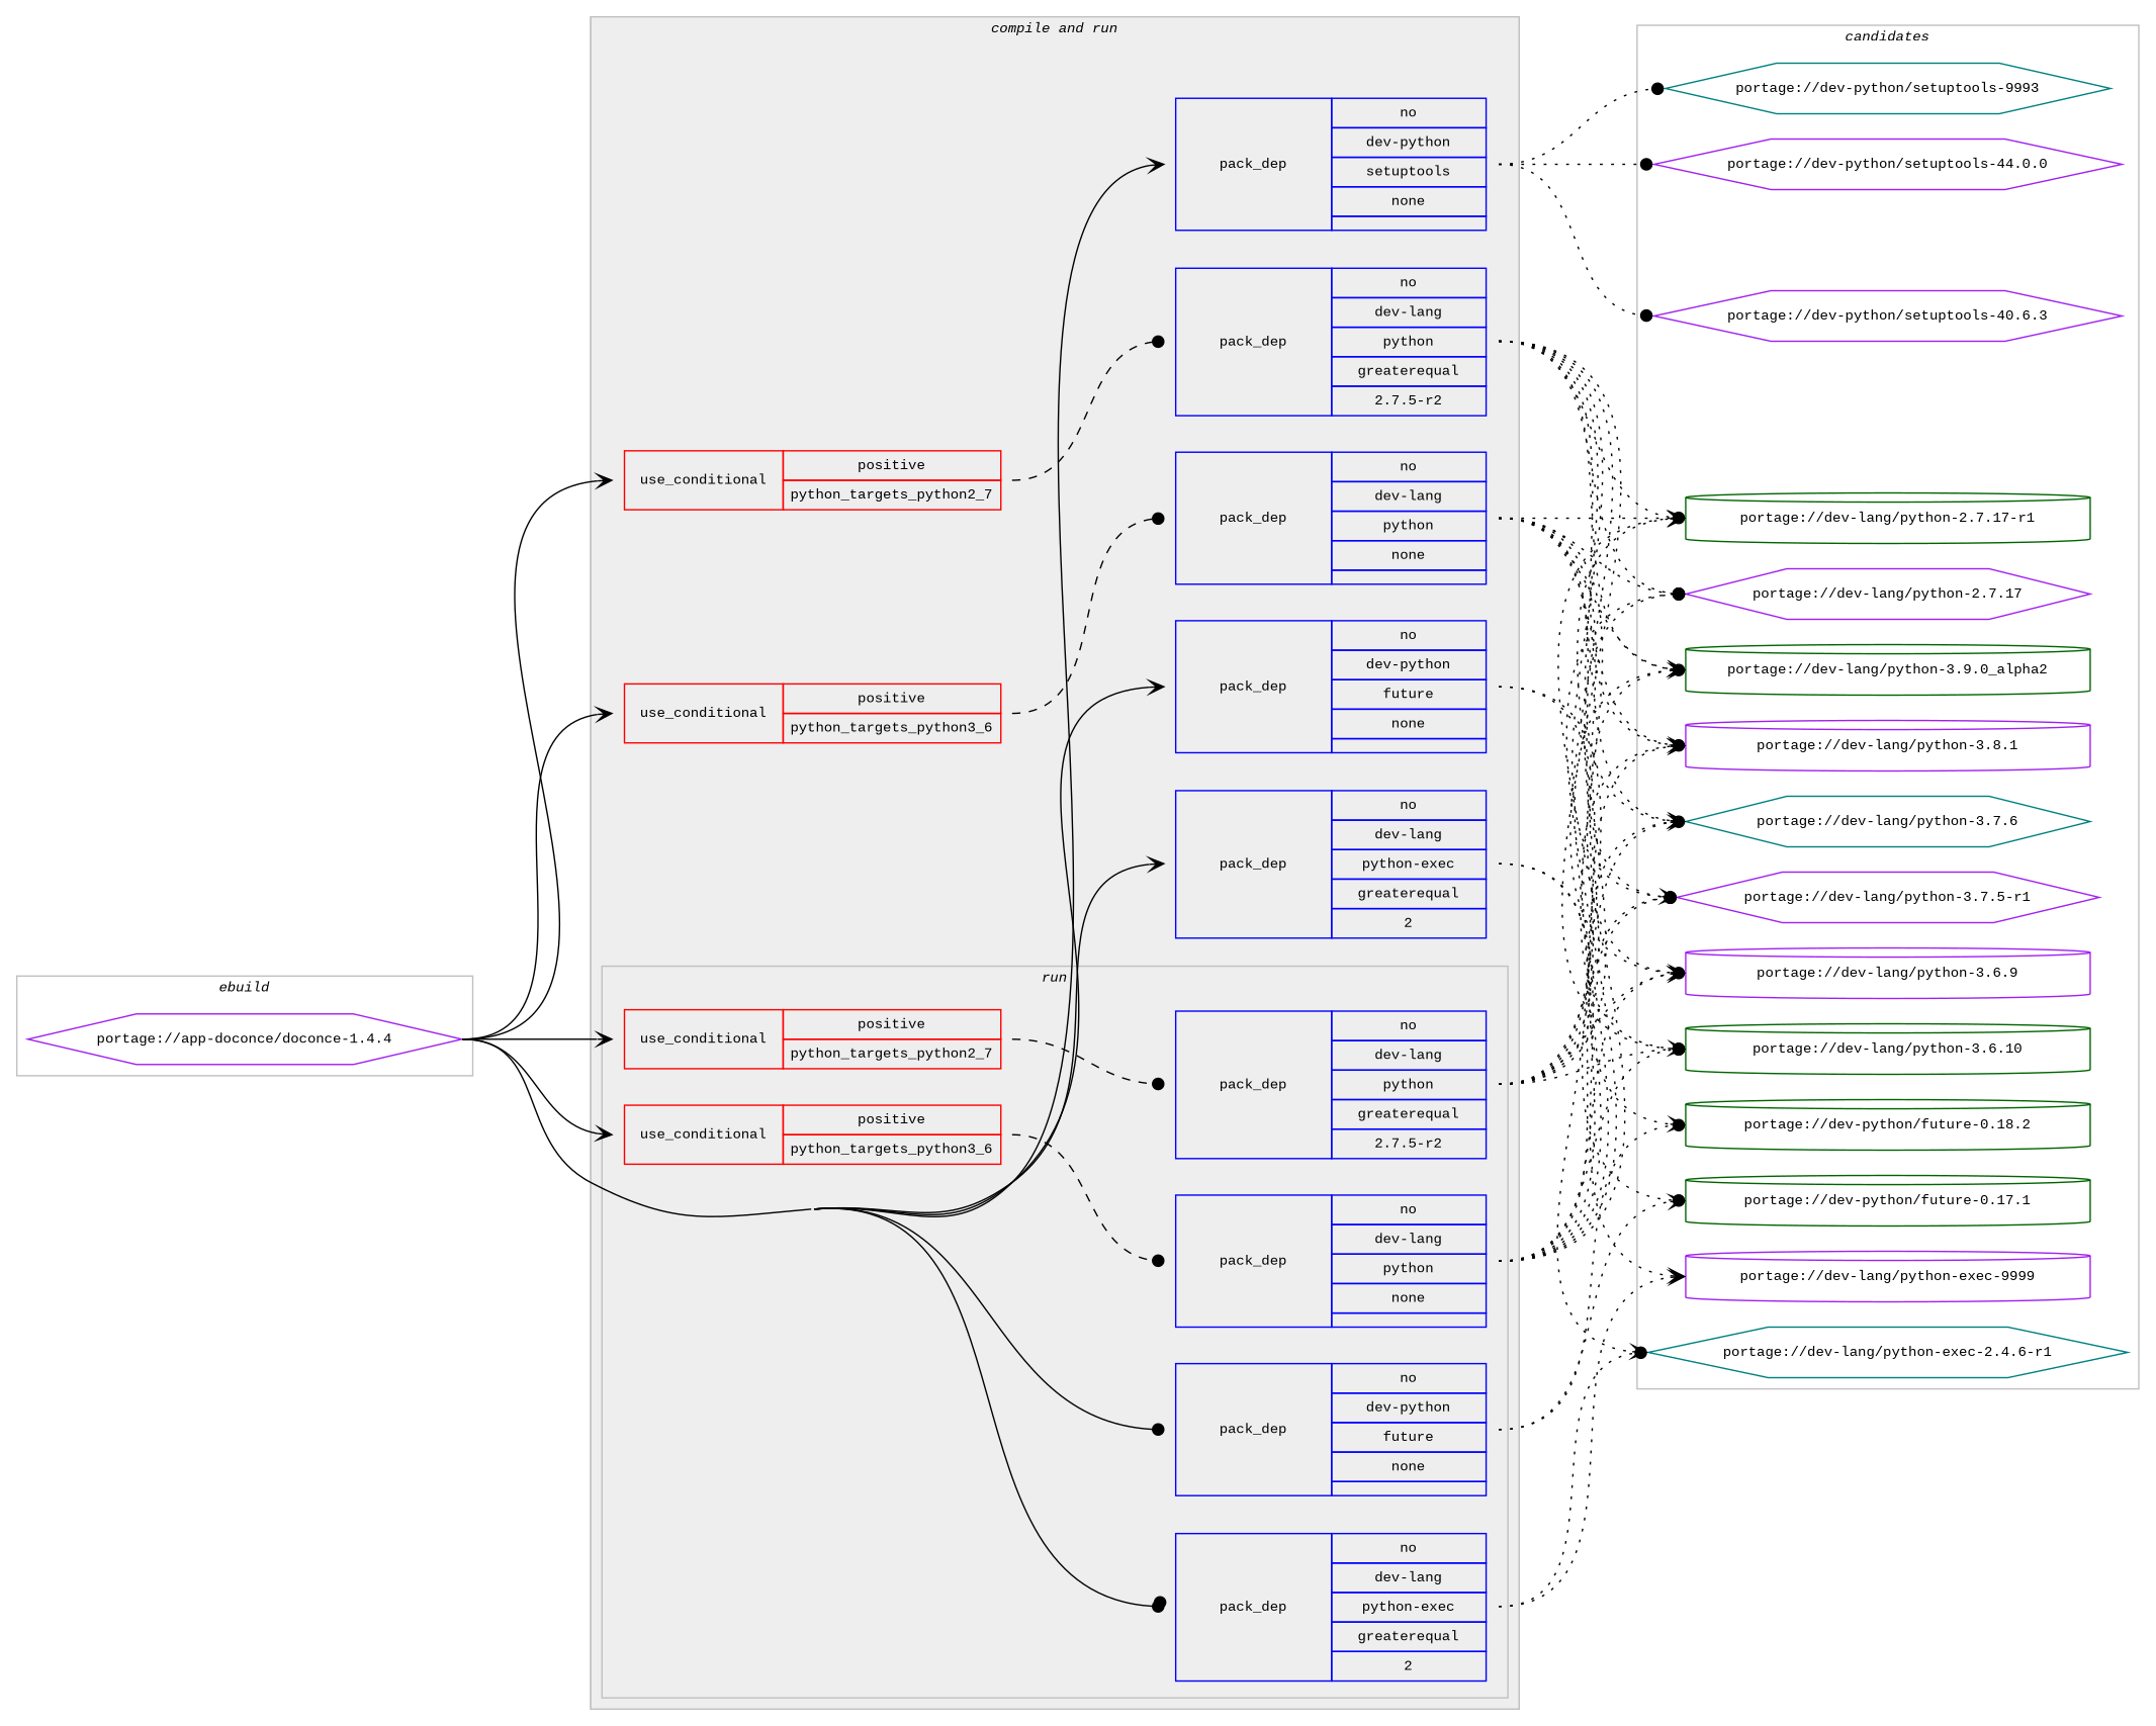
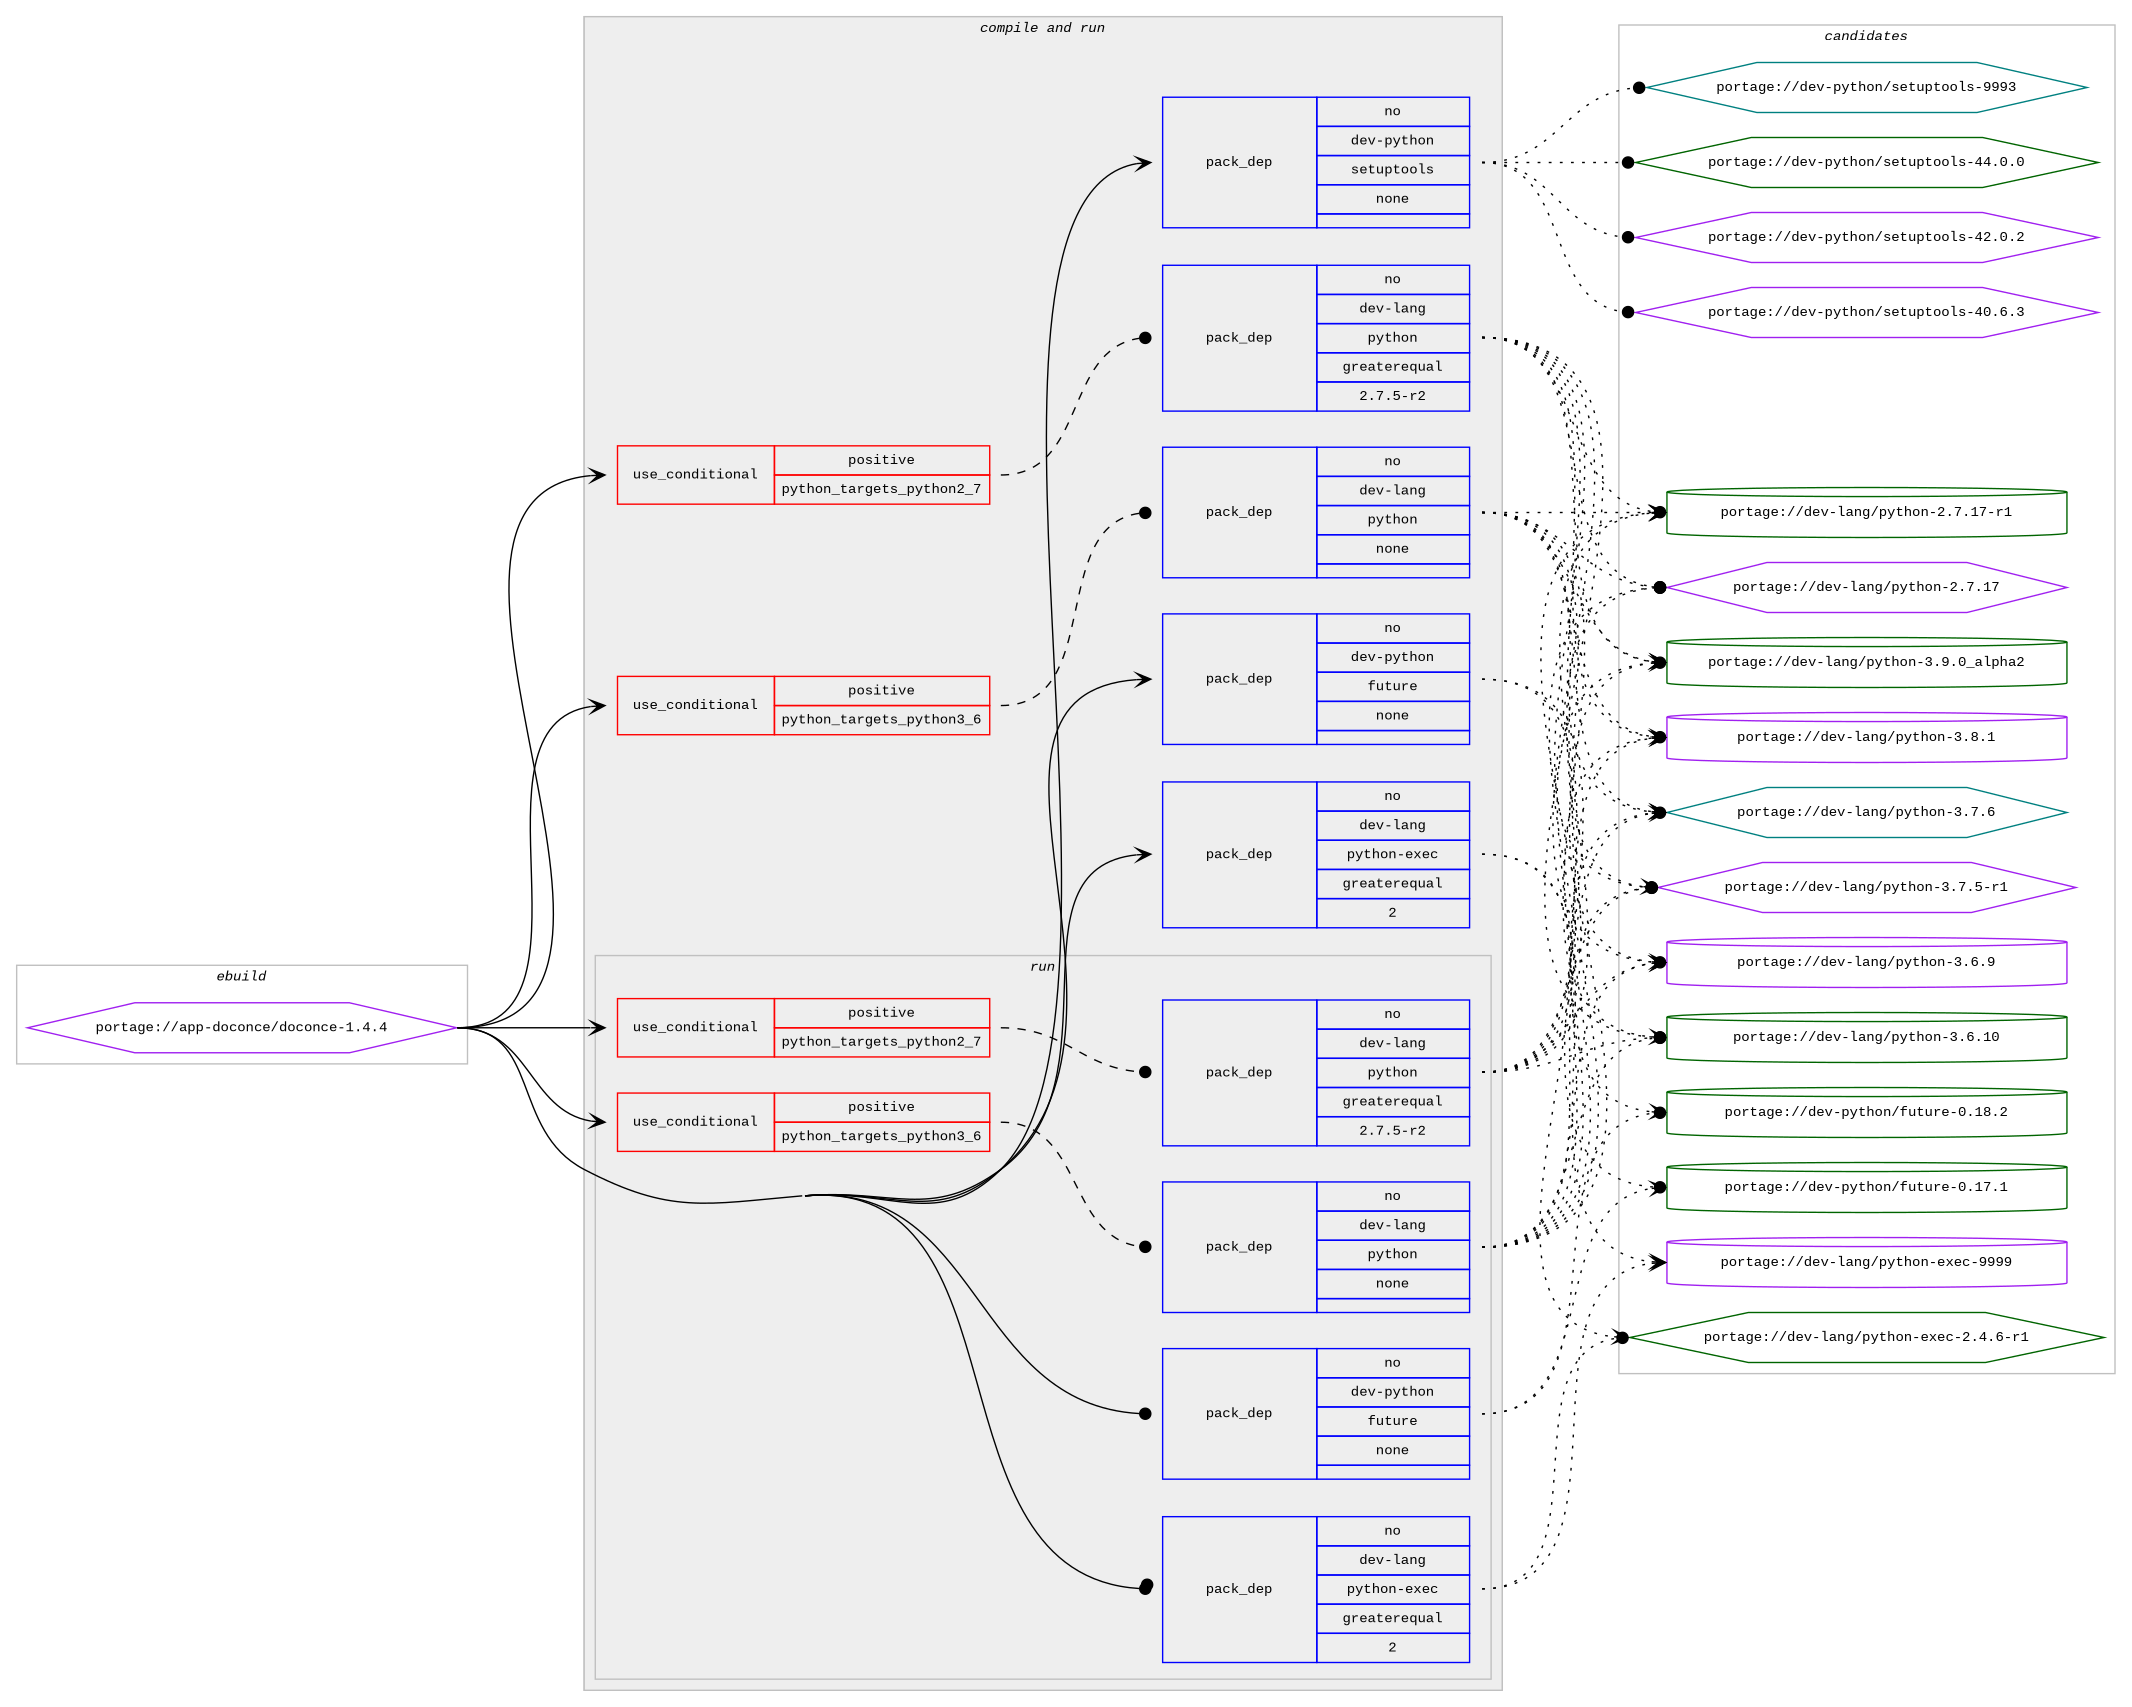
  digraph {
    compound=true
    concentrate=true
    fontname="Liberation Mono"
    fontsize=10
    newrank=true
    rankdir=LR
    ranksep=1.5
    node [color=blue fontname="Liberation Mono" fontsize=10 shape=none]
    edge [arrowhead=vee fontname="Liberation Mono" headport=w style=dotted tailport=e weight=100]
    n1 [color=purple label="portage://app-doconce/doconce-1.4.4" shape=hexagon width=4]
    n2 [label=<<TABLE BORDER="0" CELLBORDER="1" CELLSPACING="0" CELLPADDING="4" WIDTH="220"><TR><TD ROWSPAN="6" CELLPADDING="30">pack_dep</TD></TR><TR><TD WIDTH="110">no</TD></TR><TR><TD>dev-lang</TD></TR><TR><TD>python</TD></TR><TR><TD>greaterequal</TD></TR><TR><TD>2.7.5-r2</TD></TR></TABLE>>]
    n3 [color=red label=<<TABLE BORDER="0" CELLBORDER="1" CELLSPACING="0" CELLPADDING="4"><TR><TD ROWSPAN="3" CELLPADDING="10">use_conditional</TD></TR><TR><TD>positive</TD></TR><TR><TD>python_targets_python2_7</TD></TR></TABLE>>]
    n4 [label=<<TABLE BORDER="0" CELLBORDER="1" CELLSPACING="0" CELLPADDING="4" WIDTH="220"><TR><TD ROWSPAN="6" CELLPADDING="30">pack_dep</TD></TR><TR><TD WIDTH="110">no</TD></TR><TR><TD>dev-lang</TD></TR><TR><TD>python</TD></TR><TR><TD>none</TD></TR><TR><TD></TD></TR></TABLE>>]
    n5 [color=red label=<<TABLE BORDER="0" CELLBORDER="1" CELLSPACING="0" CELLPADDING="4"><TR><TD ROWSPAN="3" CELLPADDING="10">use_conditional</TD></TR><TR><TD>positive</TD></TR><TR><TD>python_targets_python3_6</TD></TR></TABLE>>]
    n6 [label=<<TABLE BORDER="0" CELLBORDER="1" CELLSPACING="0" CELLPADDING="4" WIDTH="220"><TR><TD ROWSPAN="6" CELLPADDING="30">pack_dep</TD></TR><TR><TD WIDTH="110">no</TD></TR><TR><TD>dev-lang</TD></TR><TR><TD>python-exec</TD></TR><TR><TD>greaterequal</TD></TR><TR><TD>2</TD></TR></TABLE>>]
    n7 [label=<<TABLE BORDER="0" CELLBORDER="1" CELLSPACING="0" CELLPADDING="4" WIDTH="220"><TR><TD ROWSPAN="6" CELLPADDING="30">pack_dep</TD></TR><TR><TD WIDTH="110">no</TD></TR><TR><TD>dev-python</TD></TR><TR><TD>future</TD></TR><TR><TD>none</TD></TR><TR><TD></TD></TR></TABLE>>]
    n8 [label=<<TABLE BORDER="0" CELLBORDER="1" CELLSPACING="0" CELLPADDING="4" WIDTH="220"><TR><TD ROWSPAN="6" CELLPADDING="30">pack_dep</TD></TR><TR><TD WIDTH="110">no</TD></TR><TR><TD>dev-python</TD></TR><TR><TD>setuptools</TD></TR><TR><TD>none</TD></TR><TR><TD></TD></TR></TABLE>>]
    n9 [label=<<TABLE BORDER="0" CELLBORDER="1" CELLSPACING="0" CELLPADDING="4" WIDTH="220"><TR><TD ROWSPAN="6" CELLPADDING="30">pack_dep</TD></TR><TR><TD WIDTH="110">no</TD></TR><TR><TD>dev-lang</TD></TR><TR><TD>python</TD></TR><TR><TD>greaterequal</TD></TR><TR><TD>2.7.5-r2</TD></TR></TABLE>>]
    n10 [color=red label=<<TABLE BORDER="0" CELLBORDER="1" CELLSPACING="0" CELLPADDING="4"><TR><TD ROWSPAN="3" CELLPADDING="10">use_conditional</TD></TR><TR><TD>positive</TD></TR><TR><TD>python_targets_python2_7</TD></TR></TABLE>>]
    n11 [label=<<TABLE BORDER="0" CELLBORDER="1" CELLSPACING="0" CELLPADDING="4" WIDTH="220"><TR><TD ROWSPAN="6" CELLPADDING="30">pack_dep</TD></TR><TR><TD WIDTH="110">no</TD></TR><TR><TD>dev-lang</TD></TR><TR><TD>python</TD></TR><TR><TD>none</TD></TR><TR><TD></TD></TR></TABLE>>]
    n12 [color=red label=<<TABLE BORDER="0" CELLBORDER="1" CELLSPACING="0" CELLPADDING="4"><TR><TD ROWSPAN="3" CELLPADDING="10">use_conditional</TD></TR><TR><TD>positive</TD></TR><TR><TD>python_targets_python3_6</TD></TR></TABLE>>]
    n13 [label=<<TABLE BORDER="0" CELLBORDER="1" CELLSPACING="0" CELLPADDING="4" WIDTH="220"><TR><TD ROWSPAN="6" CELLPADDING="30">pack_dep</TD></TR><TR><TD WIDTH="110">no</TD></TR><TR><TD>dev-lang</TD></TR><TR><TD>python-exec</TD></TR><TR><TD>greaterequal</TD></TR><TR><TD>2</TD></TR></TABLE>>]
    n14 [label=<<TABLE BORDER="0" CELLBORDER="1" CELLSPACING="0" CELLPADDING="4" WIDTH="220"><TR><TD ROWSPAN="6" CELLPADDING="30">pack_dep</TD></TR><TR><TD WIDTH="110">no</TD></TR><TR><TD>dev-python</TD></TR><TR><TD>future</TD></TR><TR><TD>none</TD></TR><TR><TD></TD></TR></TABLE>>]
    n15 [color=darkgreen label="portage://dev-lang/python-3.9.0_alpha2" shape=cylinder width=4]
    n16 [color=purple label="portage://dev-lang/python-3.8.1" shape=cylinder width=4]
    n17 [color=teal label="portage://dev-lang/python-3.7.6" shape=hexagon width=4]
    n18 [color=purple label="portage://dev-lang/python-3.7.5-r1" shape=hexagon width=4]
    n19 [color=purple label="portage://dev-lang/python-3.6.9" shape=cylinder width=4]
    n20 [color=darkgreen label="portage://dev-lang/python-3.6.10" shape=cylinder width=4]
    n21 [color=darkgreen label="portage://dev-lang/python-2.7.17-r1" shape=cylinder width=4]
    n22 [color=purple label="portage://dev-lang/python-2.7.17" shape=hexagon width=4]
    n23 [color=purple label="portage://dev-lang/python-exec-9999" shape=cylinder width=4]
-   n24 [color=teal label="portage://dev-lang/python-exec-2.4.6-r1" shape=hexagon width=4]
+   n24 [color=darkgreen label="portage://dev-lang/python-exec-2.4.6-r1" shape=hexagon width=4]
    n25 [color=darkgreen label="portage://dev-python/future-0.18.2" shape=cylinder width=4]
    n26 [color=darkgreen label="portage://dev-python/future-0.17.1" shape=cylinder width=4]
    n27 [color=teal label="portage://dev-python/setuptools-9993" shape=hexagon width=4]
-   n28 [color=purple label="portage://dev-python/setuptools-44.0.0" shape=hexagon width=4]
+   n28 [color=darkgreen label="portage://dev-python/setuptools-44.0.0" shape=hexagon width=4]
+   n29 [color=purple label="portage://dev-python/setuptools-42.0.2" shape=hexagon width=4]
    n30 [color=purple label="portage://dev-python/setuptools-40.6.3" shape=hexagon width=4]
    subgraph cluster_1 {
      color=gray
      label=<<i>ebuild</i>>
      n1
    }
    subgraph cluster_2 {
      color=gray
      label=<<i>dependencies</i>>
      subgraph cluster_3 {
        color=gray
        fillcolor="#eeeeee"
        label=<<i>compile</i>>
        style=filled
        subgraph sub_4 {
          color=gray
          fillcolor="#eeeeee"
          label=<<i>compile</i>>
          style=filled
          n3
          subgraph sub_5 {
            color=gray
            fillcolor="#eeeeee"
            label=<<i>compile</i>>
            style=filled
            n2
          }
        }
        subgraph sub_6 {
          color=gray
          fillcolor="#eeeeee"
          label=<<i>compile</i>>
          style=filled
          n5
          subgraph sub_7 {
            color=gray
            fillcolor="#eeeeee"
            label=<<i>compile</i>>
            style=filled
            n4
          }
        }
        subgraph sub_8 {
          color=gray
          fillcolor="#eeeeee"
          label=<<i>compile</i>>
          style=filled
          n6
        }
        subgraph sub_9 {
          color=gray
          fillcolor="#eeeeee"
          label=<<i>compile</i>>
          style=filled
          n7
        }
        subgraph sub_10 {
          color=gray
          fillcolor="#eeeeee"
          label=<<i>compile</i>>
          style=filled
          n8
        }
      }
      subgraph cluster_11 {
        color=gray
        fillcolor="#eeeeee"
        label=<<i>compile and run</i>>
        style=filled
      }
      subgraph cluster_12 {
        color=gray
        fillcolor="#eeeeee"
        label=<<i>run</i>>
        style=filled
        subgraph sub_13 {
          color=gray
          fillcolor="#eeeeee"
          label=<<i>run</i>>
          style=filled
          n10
          subgraph sub_14 {
            color=gray
            fillcolor="#eeeeee"
            label=<<i>run</i>>
            style=filled
            n9
          }
        }
        subgraph sub_15 {
          color=gray
          fillcolor="#eeeeee"
          label=<<i>run</i>>
          style=filled
          n12
          subgraph sub_16 {
            color=gray
            fillcolor="#eeeeee"
            label=<<i>run</i>>
            style=filled
            n11
          }
        }
        subgraph sub_17 {
          color=gray
          fillcolor="#eeeeee"
          label=<<i>run</i>>
          style=filled
          n13
        }
        subgraph sub_18 {
          color=gray
          fillcolor="#eeeeee"
          label=<<i>run</i>>
          style=filled
          n14
        }
      }
    }
    subgraph cluster_19 {
      color=gray
      label=<<i>candidates</i>>
      rank=same
      subgraph sub_20 {
        color=black
        label=<<i>candidates</i>>
        nodesep=1
        rank=same
        n15
        n16
        n17
        n18
        n19
        n20
        n21
        n22
      }
      subgraph sub_21 {
        color=black
        label=<<i>candidates</i>>
        nodesep=1
        rank=same
        n15
        n16
        n17
        n18
        n19
        n20
        n21
        n22
      }
      subgraph sub_22 {
        color=black
        label=<<i>candidates</i>>
        nodesep=1
        rank=same
        n23
        n24
      }
      subgraph sub_23 {
        color=black
        label=<<i>candidates</i>>
        nodesep=1
        rank=same
        n25
        n26
      }
      subgraph sub_24 {
        color=black
        label=<<i>candidates</i>>
        nodesep=1
        rank=same
        n27
        n28
+       n29
        n30
      }
      subgraph sub_25 {
        color=black
        label=<<i>candidates</i>>
        nodesep=1
        rank=same
        n15
        n16
        n17
        n18
        n19
        n20
        n21
        n22
      }
      subgraph sub_26 {
        color=black
        label=<<i>candidates</i>>
        nodesep=1
        rank=same
        n15
        n16
        n17
        n18
        n19
        n20
        n21
        n22
      }
      subgraph sub_27 {
        color=black
        label=<<i>candidates</i>>
        nodesep=1
        rank=same
        n23
        n24
      }
      subgraph sub_28 {
        color=black
        label=<<i>candidates</i>>
        nodesep=1
        rank=same
        n25
        n26
      }
    }
    n1 -> n3 [style=solid weight=20]
    n1 -> n5 [style=solid weight=20]
    n1 -> n6 [style=solid weight=20]
    n1 -> n7 [style=solid weight=20]
    n1 -> n8 [style=solid weight=20]
    n1 -> n10 [style=solid weight=20]
    n1 -> n12 [style=solid weight=20]
    n1 -> n13 [arrowhead=dot style=solid weight=20]
    n1 -> n14 [arrowhead=dot style=solid weight=20]
    n2 -> n15
    n2 -> n16
    n2 -> n17
    n2 -> n18 [arrowhead=dot]
    n2 -> n19 [arrowhead=dot]
    n2 -> n20 [arrowhead=dot]
    n2 -> n21 [arrowhead=dot]
    n2 -> n22 [arrowhead=dot]
    n3 -> n2 [arrowhead=dot style=dashed weight=20]
    n4 -> n15
    n4 -> n16 [arrowhead=dot]
    n4 -> n17
    n4 -> n18
    n4 -> n19
    n4 -> n20
    n4 -> n21
    n4 -> n22 [arrowhead=dot]
    n5 -> n4 [arrowhead=dot style=dashed weight=20]
    n6 -> n23
    n6 -> n24
    n7 -> n25
    n7 -> n26 [arrowhead=dot]
    n8 -> n27 [arrowhead=dot]
    n8 -> n28 [arrowhead=dot]
+   n8 -> n29 [arrowhead=dot]
    n8 -> n30 [arrowhead=dot]
    n9 -> n15
    n9 -> n16
    n9 -> n17
    n9 -> n18 [arrowhead=dot]
    n9 -> n19
    n9 -> n20 [arrowhead=dot]
    n9 -> n21
    n9 -> n22 [arrowhead=dot]
    n10 -> n9 [arrowhead=dot style=dashed weight=20]
    n11 -> n15 [arrowhead=dot]
    n11 -> n16
    n11 -> n17 [arrowhead=dot]
    n11 -> n18 [arrowhead=dot]
    n11 -> n19
    n11 -> n20 [arrowhead=dot]
    n11 -> n21
    n11 -> n22 [arrowhead=dot]
    n12 -> n11 [arrowhead=dot style=dashed weight=20]
    n13 -> n23
    n13 -> n24 [arrowhead=dot]
    n14 -> n25 [arrowhead=dot]
    n14 -> n26
  }
